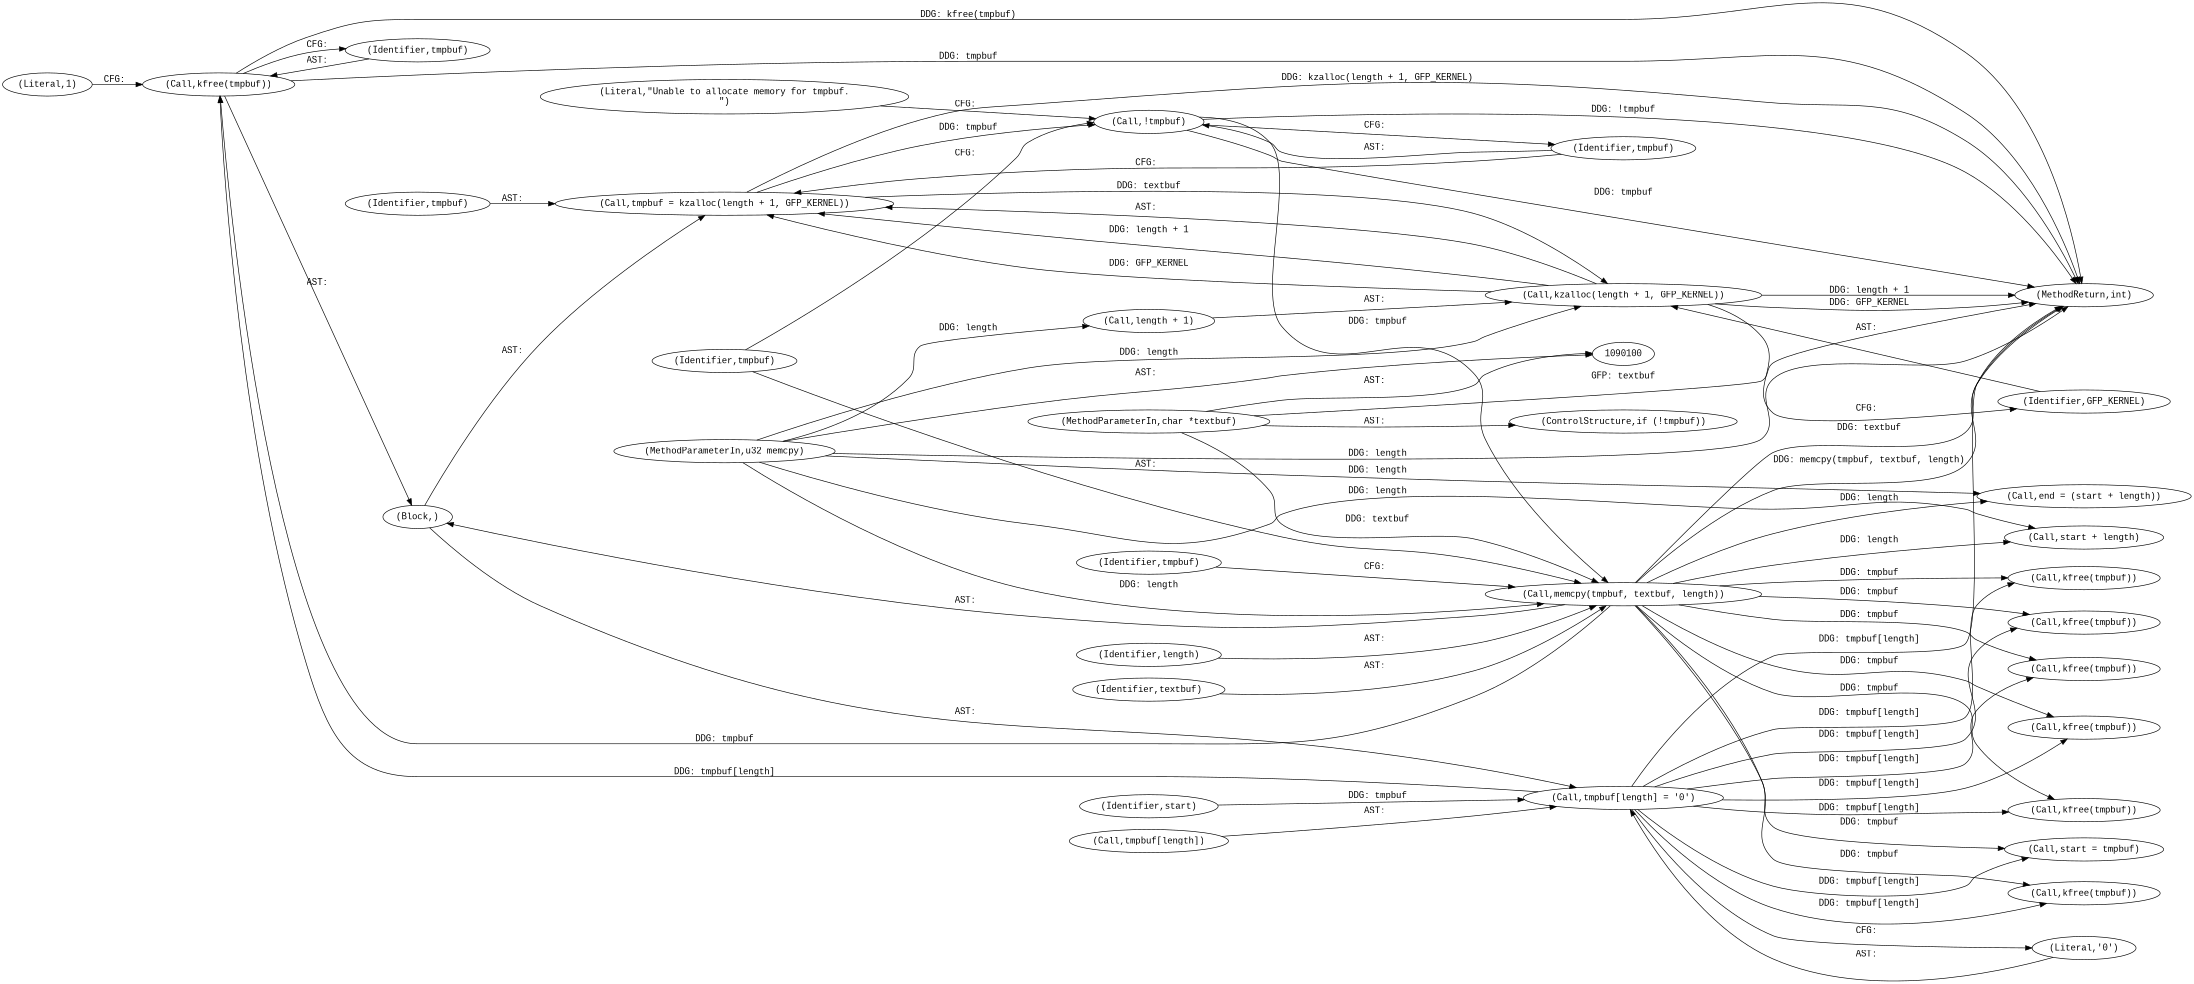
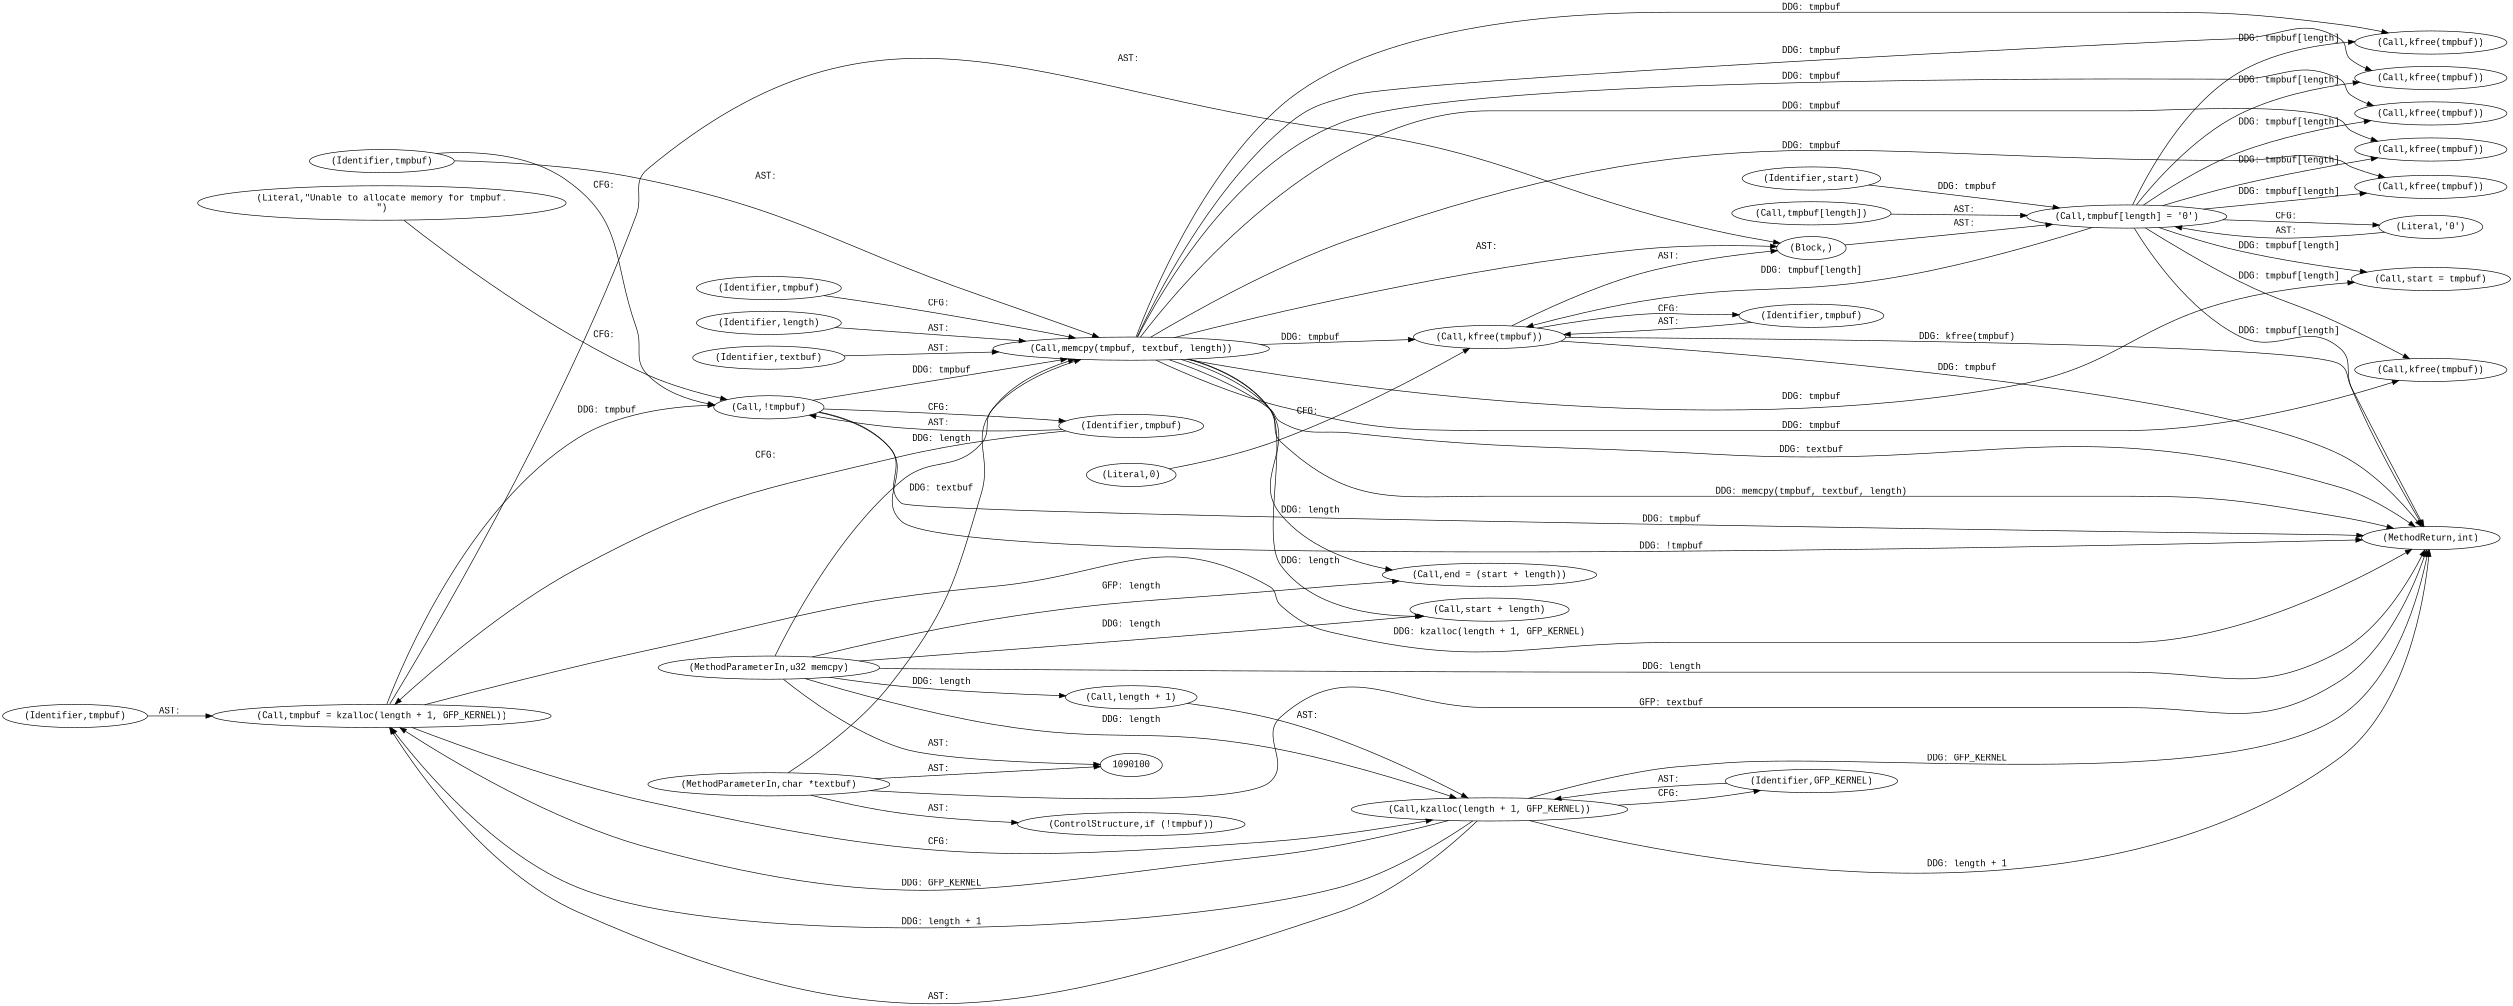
  digraph {
    fontname="Liberation Mono"
    rankdir=LR
    node [fontname="Liberation Mono"]
    edge [fontname="Liberation Mono"]
    n1 [label="(Call,kfree(tmpbuf))"]
    n2 [label="(Identifier,tmpbuf)"]
    n3 [label="(MethodReturn,int)"]
    n4 [label="(Block,)"]
    n5 [label="(Call,tmpbuf[length] = '\0')"]
    n6 [label="(Call,kfree(tmpbuf))"]
    n7 [label="(Literal,'\0')"]
    n8 [label="(Call,kfree(tmpbuf))"]
    n9 [label="(Call,kfree(tmpbuf))"]
    n10 [label="(Call,kfree(tmpbuf))"]
    n11 [label="(Call,kfree(tmpbuf))"]
    n12 [label="(Call,start = tmpbuf)"]
    n13 [label="(Call,kfree(tmpbuf))"]
    n14 [label="(Call,memcpy(tmpbuf, textbuf, length))"]
    n15 [label="(Call,end = (start + length))"]
    n16 [label="(Call,start + length)"]
    n17 [label="(Identifier,length)"]
    n18 [label="(Call,!tmpbuf)"]
    n19 [label="(Identifier,tmpbuf)"]
    n20 [label="(ControlStructure,if (!tmpbuf))"]
    n21 [label="(Call,tmpbuf = kzalloc(length + 1, GFP_KERNEL))"]
    n22 [label="(Call,kzalloc(length + 1, GFP_KERNEL))"]
    n23 [label="(Identifier,GFP_KERNEL)"]
    n24 [label="(MethodParameterIn,u32 memcpy)"]
    n25 [label="(Call,length + 1)"]
    n26 [label=1090100]
    n27 [label="(MethodParameterIn,char *textbuf)"]
    n28 [label="(Identifier,start)"]
    n29 [label="(Call,tmpbuf[length])"]
    n30 [label="(Identifier,textbuf)"]
-   n31 [label="(Literal,1)"]
+   n31 [label="(Literal,0)"]
    n32 [label="(Literal,\"Unable to allocate memory for tmpbuf.\n\")"]
    n33 [label="(Identifier,tmpbuf)"]
    n34 [label="(Identifier,tmpbuf)"]
    n35 [label="(Identifier,tmpbuf)"]
    n1 -> n2 [label="CFG: "]
    n1 -> n3 [label="DDG: kfree(tmpbuf)"]
    n1 -> n3 [label="DDG: tmpbuf"]
    n1 -> n4 [label="AST: "]
    n2 -> n1 [label="AST: "]
    n4 -> n5 [label="AST: "]
    n5 -> n1 [label="DDG: tmpbuf[length]"]
    n5 -> n3 [label="DDG: tmpbuf[length]"]
    n5 -> n6 [label="DDG: tmpbuf[length]"]
    n5 -> n7 [label="CFG: "]
    n5 -> n8 [label="DDG: tmpbuf[length]"]
    n5 -> n9 [label="DDG: tmpbuf[length]"]
    n5 -> n10 [label="DDG: tmpbuf[length]"]
    n5 -> n11 [label="DDG: tmpbuf[length]"]
    n5 -> n12 [label="DDG: tmpbuf[length]"]
    n5 -> n13 [label="DDG: tmpbuf[length]"]
    n7 -> n5 [label="AST: "]
    n14 -> n1 [label="DDG: tmpbuf"]
    n14 -> n3 [label="DDG: textbuf"]
    n14 -> n3 [label="DDG: memcpy(tmpbuf, textbuf, length)"]
    n14 -> n4 [label="AST: "]
    n14 -> n6 [label="DDG: tmpbuf"]
    n14 -> n8 [label="DDG: tmpbuf"]
    n14 -> n9 [label="DDG: tmpbuf"]
    n14 -> n10 [label="DDG: tmpbuf"]
    n14 -> n11 [label="DDG: tmpbuf"]
    n14 -> n12 [label="DDG: tmpbuf"]
    n14 -> n13 [label="DDG: tmpbuf"]
    n14 -> n15 [label="DDG: length"]
    n14 -> n16 [label="DDG: length"]
    n17 -> n14 [label="AST: "]
    n18 -> n3 [label="DDG: !tmpbuf"]
    n18 -> n3 [label="DDG: tmpbuf"]
    n18 -> n14 [label="DDG: tmpbuf"]
    n18 -> n19 [label="CFG: "]
    n19 -> n18 [label="AST: "]
    n19 -> n21 [label="CFG: "]
    n21 -> n3 [label="DDG: kzalloc(length + 1, GFP_KERNEL)"]
-   n4 -> n21 [label="AST: "]
+   n21 -> n4 [label="AST: "]
    n21 -> n18 [label="DDG: tmpbuf"]
-   n21 -> n22 [label="DDG: textbuf"]
+   n21 -> n22 [label="CFG: "]
    n22 -> n3 [label="DDG: length + 1"]
    n22 -> n3 [label="DDG: GFP_KERNEL"]
    n22 -> n21 [label="AST: "]
    n22 -> n21 [label="DDG: length + 1"]
    n22 -> n21 [label="DDG: GFP_KERNEL"]
    n22 -> n23 [label="CFG: "]
    n23 -> n22 [label="AST: "]
    n24 -> n3 [label="DDG: length"]
    n24 -> n14 [label="DDG: length"]
-   n24 -> n15 [label="DDG: length"]
+   n24 -> n15 [label="GFP: length"]
    n24 -> n16 [label="DDG: length"]
    n24 -> n22 [label="DDG: length"]
    n24 -> n25 [label="DDG: length"]
    n24 -> n26 [label="AST: "]
    n25 -> n22 [label="AST: "]
    n27 -> n3 [label="GFP: textbuf"]
    n27 -> n14 [label="DDG: textbuf"]
    n27 -> n20 [label="AST: "]
    n27 -> n26 [label="AST: "]
    n28 -> n5 [label="DDG: tmpbuf"]
    n29 -> n5 [label="AST: "]
    n30 -> n14 [label="AST: "]
    n31 -> n1 [label="CFG: "]
    n32 -> n18 [label="CFG: "]
    n33 -> n14 [label="AST: "]
    n33 -> n18 [label="CFG: "]
    n34 -> n14 [label="CFG: "]
    n35 -> n21 [label="AST: "]
  }
